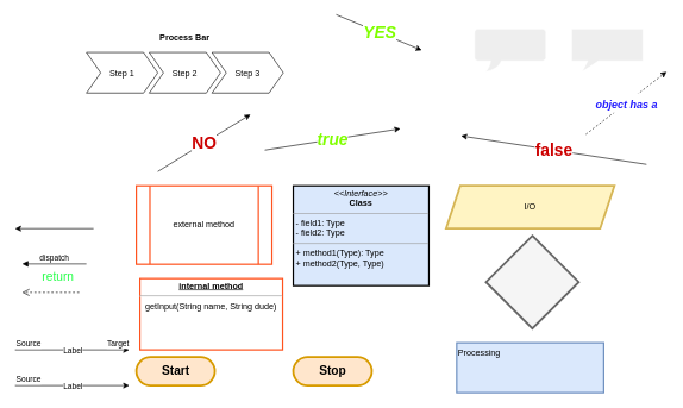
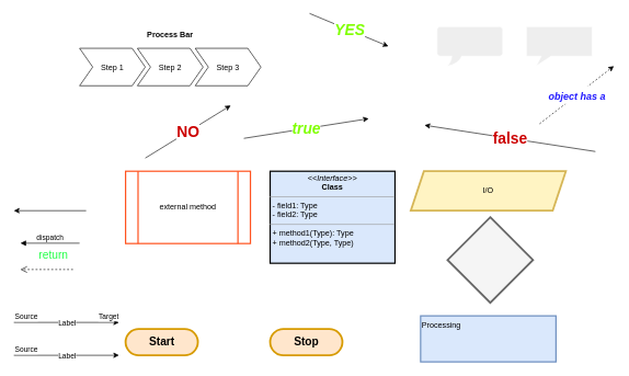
  <mxCell id="0" />
  <mxCell id="1" parent="0" />
  <mxCell id="2" value="&lt;font style=&quot;font-size: 17px&quot; color=&quot;#24ff48&quot;&gt;return&lt;/font&gt;" style="html=1;verticalAlign=bottom;endArrow=open;dashed=1;endSize=8;" parent="1" edge="1"><mxGeometry x="-0.25" y="-10" relative="1" as="geometry"><mxPoint x="110" y="409.5" as="sourcePoint" /><mxPoint x="30" y="409.5" as="targetPoint" /><mxPoint as="offset" /></mxGeometry></mxCell>
  <mxCell id="3" value="dispatch" style="html=1;verticalAlign=bottom;endArrow=block;" parent="1" edge="1"><mxGeometry width="80" relative="1" as="geometry"><mxPoint x="120" y="369.5" as="sourcePoint" /><mxPoint x="30" y="369.5" as="targetPoint" /></mxGeometry></mxCell>
  <mxCell id="4" value="&lt;p style=&quot;margin: 0px ; margin-top: 4px ; text-align: center&quot;&gt;&lt;i&gt;&amp;lt;&amp;lt;Interface&amp;gt;&amp;gt;&lt;/i&gt;&lt;br&gt;&lt;b&gt;Class&lt;/b&gt;&lt;/p&gt;&lt;hr size=&quot;1&quot;&gt;&lt;p style=&quot;margin: 0px ; margin-left: 4px&quot;&gt;- field1: Type&lt;br&gt;- field2: Type&lt;/p&gt;&lt;hr size=&quot;1&quot;&gt;&lt;p style=&quot;margin: 0px ; margin-left: 4px&quot;&gt;+ method1(Type): Type&lt;br&gt;+ method2(Type, Type)&lt;/p&gt;" style="verticalAlign=top;align=left;overflow=fill;fontSize=12;fontFamily=Helvetica;html=1;strokeWidth=2;fillColor=#dae8fc;" parent="1" vertex="1"><mxGeometry x="410" y="260" width="190" height="140" as="geometry" /></mxCell>
  <mxCell id="5" value="external method" style="shape=process;whiteSpace=wrap;html=1;backgroundOutline=1;strokeColor=#FF531F;strokeWidth=2;" parent="1" vertex="1"><mxGeometry x="190" y="260" width="190" height="110" as="geometry" /></mxCell>
  <mxCell id="6" value="" style="rhombus;whiteSpace=wrap;html=1;strokeWidth=3;strokeColor=#666666;fillColor=#f5f5f5;fontColor=#333333;" parent="1" vertex="1"><mxGeometry x="680" width="130" height="130" as="geometry" y="330" /></mxCell>
  <mxCell id="7" value="I/O" style="shape=parallelogram;perimeter=parallelogramPerimeter;whiteSpace=wrap;html=1;fixedSize=1;strokeColor=#d6b656;strokeWidth=3;fillColor=#FFF4C3;" parent="1" vertex="1"><mxGeometry x="624" y="260" width="236" height="60" as="geometry" /></mxCell>
  <mxCell id="8" value="" style="endArrow=classic;html=1;sketch=0;shadow=0;" parent="1" edge="1"><mxGeometry relative="1" as="geometry"><mxPoint x="220" y="240" as="sourcePoint" /><mxPoint y="160" as="targetPoint" x="350" /></mxGeometry></mxCell>
  <mxCell id="9" value="&lt;font&gt;NO&lt;/font&gt;" style="edgeLabel;resizable=0;html=1;align=center;verticalAlign=middle;fontSize=23;fontStyle=1;fontColor=#CC0000;" parent="8" connectable="0" vertex="1"><mxGeometry relative="1" as="geometry" /></mxCell>
  <mxCell id="10" value="" style="endArrow=classic;html=1;" parent="1" edge="1"><mxGeometry relative="1" as="geometry"><mxPoint x="20" y="540" as="sourcePoint" /><mxPoint x="180" y="540" as="targetPoint" /></mxGeometry></mxCell>
  <mxCell id="11" value="Label" style="edgeLabel;resizable=0;html=1;align=center;verticalAlign=middle;" parent="10" connectable="0" vertex="1"><mxGeometry relative="1" as="geometry" /></mxCell>
  <mxCell id="12" value="Source" style="edgeLabel;resizable=0;html=1;align=left;verticalAlign=bottom;" parent="10" connectable="0" vertex="1"><mxGeometry x="-1" relative="1" as="geometry" /></mxCell>
  <mxCell id="13" value="" style="endArrow=classic;html=1;" parent="1" edge="1"><mxGeometry relative="1" as="geometry"><mxPoint x="20" y="490" as="sourcePoint" /><mxPoint x="180" y="490" as="targetPoint" /></mxGeometry></mxCell>
  <mxCell id="14" value="Label" style="edgeLabel;resizable=0;html=1;align=center;verticalAlign=middle;" parent="13" connectable="0" vertex="1"><mxGeometry relative="1" as="geometry" /></mxCell>
  <mxCell id="15" value="Source" style="edgeLabel;resizable=0;html=1;align=left;verticalAlign=bottom;" parent="13" connectable="0" vertex="1"><mxGeometry x="-1" relative="1" as="geometry" /></mxCell>
  <mxCell id="16" value="Target" style="edgeLabel;resizable=0;html=1;align=right;verticalAlign=bottom;" parent="13" connectable="0" vertex="1"><mxGeometry x="1" relative="1" as="geometry" /></mxCell>
- <mxCell id="17" value="&lt;p style=&quot;margin: 0px ; margin-top: 4px ; text-align: center ; text-decoration: underline&quot;&gt;&lt;b&gt;internal method&lt;/b&gt;&lt;/p&gt;&lt;hr&gt;&lt;p style=&quot;margin: 0px ; margin-left: 8px&quot;&gt;getInput(String name, String dude)&lt;/p&gt;" style="verticalAlign=top;align=left;overflow=fill;fontSize=12;fontFamily=Helvetica;html=1;strokeColor=#FF531F;fillColor=#FFFFFF;strokeWidth=2;" parent="1" vertex="1"><mxGeometry x="195" y="390" width="200" height="100" as="geometry" /></mxCell>
  <mxCell id="18" value="&lt;b&gt;&lt;font style=&quot;font-size: 17px&quot;&gt;Start&lt;/font&gt;&lt;/b&gt;" style="html=1;whitespace=wrap;shape=mxgraph.dfd.start;strokeColor=#d79b00;fillColor=#ffe6cc;align=center;strokeWidth=3;" parent="1" vertex="1"><mxGeometry x="190" y="500" width="110" height="40" as="geometry" /></mxCell>
  <mxCell id="19" value="Processing" style="html=1;dashed=0;whitespace=wrap;strokeWidth=2;strokeColor=#6c8ebf;fillColor=#dae8fc;verticalAlign=top;align=left;" parent="1" vertex="1"><mxGeometry x="639" y="480" width="206" height="70" as="geometry" /></mxCell>
  <mxCell id="20" value="&lt;font size=&quot;1&quot;&gt;&lt;b style=&quot;font-size: 17px&quot;&gt;Stop&lt;/b&gt;&lt;/font&gt;" style="html=1;whitespace=wrap;shape=mxgraph.dfd.start;strokeColor=#d79b00;fillColor=#ffe6cc;align=center;strokeWidth=3;" parent="1" vertex="1"><mxGeometry x="410" y="500" width="110" height="40" as="geometry" /></mxCell>
  <mxCell id="21" value="" style="endArrow=classic;html=1;" parent="1" edge="1"><mxGeometry width="50" height="50" relative="1" as="geometry"><mxPoint x="130" y="320" as="sourcePoint" /><mxPoint x="20" y="320" as="targetPoint" /></mxGeometry></mxCell>
  <mxCell id="22" value="" style="endArrow=classic;html=1;" parent="1" edge="1"><mxGeometry relative="1" as="geometry"><mxPoint x="470" y="20" as="sourcePoint" /><mxPoint x="590" y="70" as="targetPoint" /><Array as="points" /></mxGeometry></mxCell>
  <mxCell id="23" value="&lt;font color=&quot;#80ff00&quot;&gt;&lt;i&gt;YES&lt;/i&gt;&lt;/font&gt;" style="edgeLabel;resizable=0;html=1;align=center;verticalAlign=middle;fontSize=23;fontStyle=1" parent="22" connectable="0" vertex="1"><mxGeometry relative="1" as="geometry" /></mxCell>
  <mxCell id="24" value="" style="endArrow=classic;html=1;" parent="1" edge="1"><mxGeometry relative="1" as="geometry"><mxPoint x="370" y="210" as="sourcePoint" /><mxPoint x="560" y="180" as="targetPoint" /></mxGeometry></mxCell>
  <mxCell id="25" value="&lt;font color=&quot;#80ff00&quot;&gt;&lt;i&gt;true&lt;/i&gt;&lt;/font&gt;" style="edgeLabel;resizable=0;html=1;align=center;verticalAlign=middle;fontSize=23;fontStyle=1" parent="24" connectable="0" vertex="1"><mxGeometry relative="1" as="geometry" /></mxCell>
  <mxCell id="26" value="" style="endArrow=classic;html=1;" parent="1" edge="1"><mxGeometry relative="1" as="geometry"><mxPoint x="905" y="230" as="sourcePoint" /><mxPoint x="645" y="190" as="targetPoint" /></mxGeometry></mxCell>
  <mxCell id="27" value="&lt;font&gt;&lt;span&gt;false&lt;/span&gt;&lt;/font&gt;" style="edgeLabel;resizable=0;html=1;align=center;verticalAlign=middle;fontSize=23;fontStyle=1;fontColor=#CC0000;" parent="26" connectable="0" vertex="1"><mxGeometry relative="1" as="geometry" /></mxCell>
  <mxCell id="28" value="" style="endArrow=classic;html=1;dashed=1;entryX=0.002;entryY=0.22;entryDx=0;entryDy=0;entryPerimeter=0;exitX=1.009;exitY=0.701;exitDx=0;exitDy=0;exitPerimeter=0;" edge="1" parent="1"><mxGeometry relative="1" as="geometry"><mxPoint x="820" y="187.88" as="sourcePoint" /><mxPoint x="933.05" y="100" as="targetPoint" /></mxGeometry></mxCell>
  <mxCell id="29" value="&lt;font size=&quot;1&quot; color=&quot;#2119ff&quot;&gt;&lt;i style=&quot;font-size: 15px&quot;&gt;object has a&lt;/i&gt;&lt;/font&gt;" style="edgeLabel;resizable=0;html=1;align=center;verticalAlign=middle;fontSize=23;fontStyle=1" connectable="0" vertex="1" parent="28"><mxGeometry relative="1" as="geometry" /></mxCell>
  <mxCell id="30" value="Process Bar" style="swimlane;childLayout=stackLayout;horizontal=1;fillColor=none;horizontalStack=1;resizeParent=1;resizeParentMax=0;resizeLast=0;collapsible=0;strokeColor=none;stackBorder=10;stackSpacing=-12;resizable=1;align=center;points=[];fontColor=#000000;rounded=0;sketch=0;" vertex="1" parent="1"><mxGeometry x="110" y="40" width="296" height="100" as="geometry" /></mxCell>
  <mxCell id="31" value="Step 1" style="shape=step;perimeter=stepPerimeter;fixedSize=1;points=[];" vertex="1" parent="30"><mxGeometry x="10" y="33" width="100" height="57" as="geometry" /></mxCell>
  <mxCell id="32" value="Step 2" style="shape=step;perimeter=stepPerimeter;fixedSize=1;points=[];" vertex="1" parent="30"><mxGeometry x="98" y="33" width="100" height="57" as="geometry" /></mxCell>
  <mxCell id="33" value="Step 3" style="shape=step;perimeter=stepPerimeter;fixedSize=1;points=[];" vertex="1" parent="30"><mxGeometry x="186" y="33" width="100" height="57" as="geometry" /></mxCell>
  <mxCell id="34" value="" style="whiteSpace=wrap;html=1;shape=mxgraph.basic.roundRectCallout;dx=30;dy=15;size=5;boundedLbl=1;rounded=0;sketch=0;fontColor=#1A1A1A;strokeColor=#FFFFFF;fillColor=#EEEEEE;" vertex="1" parent="1"><mxGeometry x="664" y="40" width="100" height="60" as="geometry" /></mxCell>
  <mxCell id="35" value="" style="whiteSpace=wrap;html=1;shape=mxgraph.basic.rectCallout;dx=30;dy=15;boundedLbl=1;rounded=0;sketch=0;fontColor=#1A1A1A;strokeColor=#FFFFFF;fillColor=#EEEEEE;" vertex="1" parent="1"><mxGeometry x="800" y="40" width="100" height="60" as="geometry" /></mxCell>
